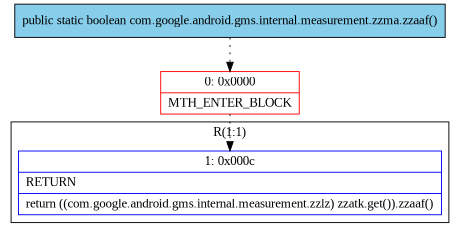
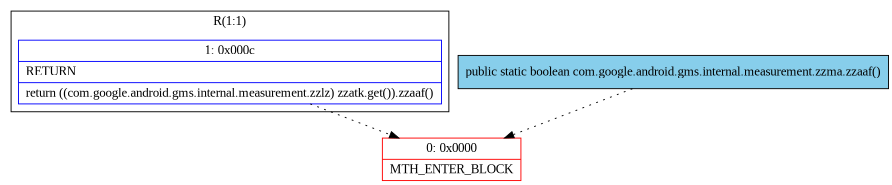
  digraph {
    fontname="Liberation Serif"
    node [shape=record style=filled fillcolor=white fontname="Liberation Serif"]
    edge [style=dotted fontname="Liberation Serif"]
    n1 [color=blue label="{1\:\ 0x000c|RETURN\l|return ((com.google.android.gms.internal.measurement.zzlz) zzatk.get()).zzaaf()\l}"]
    n2 [color=red label="{0\:\ 0x0000|MTH_ENTER_BLOCK\l}"]
    n3 [label="{public static boolean com.google.android.gms.internal.measurement.zzma.zzaaf() }" fillcolor=skyblue]
    subgraph cluster_1 {
      label="R(1:1)"
      n1
    }
-   n2 -> n1
+   n1 -> n2
    n3 -> n2
  }
